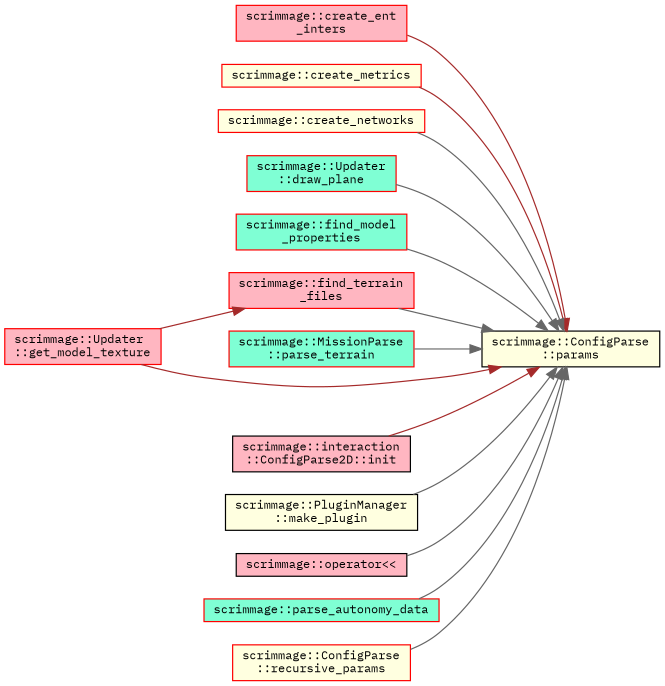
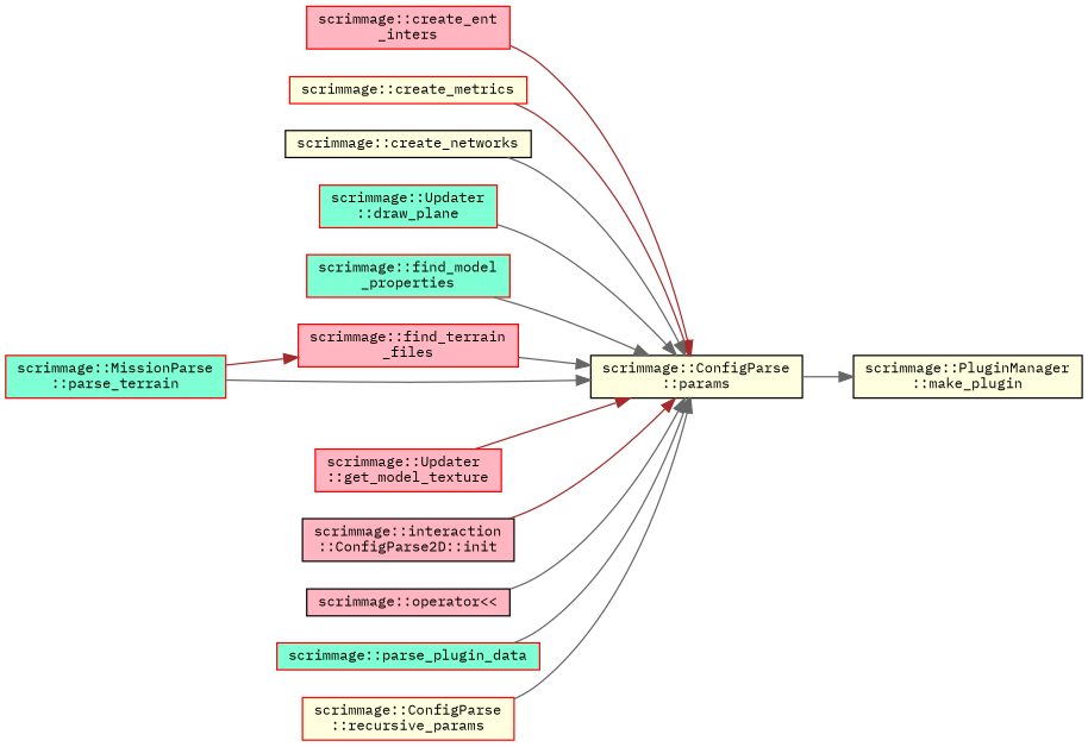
  digraph {
    fontname="IBM Plex Mono"
    rankdir=RL
    node [color=red fillcolor=lightyellow fontname="IBM Plex Mono" fontsize=10 shape=record style=filled]
    edge [color=gray40 dir=back fontname="IBM Plex Mono" fontsize=10 labelfontname=Helvetica labelfontsize=10 style=solid]
    n1 [color=black fontcolor=black height=0.2 label="scrimmage::ConfigParse\l::params" width=0.4]
    n2 [fillcolor=lightpink height=0.2 label="scrimmage::create_ent\l_inters" width=0.4]
    n3 [height=0.2 label="scrimmage::create_metrics" width=0.4]
-   n4 [height=0.2 label="scrimmage::create_networks" width=0.4]
+   n4 [color=black height=0.2 label="scrimmage::create_networks" width=0.4]
    n5 [fillcolor=aquamarine height=0.2 label="scrimmage::Updater\l::draw_plane" width=0.4]
    n6 [fillcolor=aquamarine height=0.2 label="scrimmage::find_model\l_properties" width=0.4]
    n7 [fillcolor=lightpink height=0.2 label="scrimmage::find_terrain\l_files" width=0.4]
    n8 [fillcolor=aquamarine height=0.2 label="scrimmage::MissionParse\l::parse_terrain" width=0.4]
    n9 [fillcolor=lightpink height=0.2 label="scrimmage::Updater\l::get_model_texture" width=0.4]
    n10 [color=black fillcolor=lightpink height=0.2 label="scrimmage::interaction\l::ConfigParse2D::init" width=0.4]
    n11 [color=black height=0.2 label="scrimmage::PluginManager\l::make_plugin" width=0.4]
    n12 [color=black fillcolor=lightpink height=0.2 label="scrimmage::operator\<\<" width=0.4]
-   n13 [fillcolor=aquamarine height=0.2 label="scrimmage::parse_autonomy_data" width=0.4]
+   n13 [fillcolor=aquamarine height=0.2 label="scrimmage::parse_plugin_data" width=0.4]
    n14 [height=0.2 label="scrimmage::ConfigParse\l::recursive_params" width=0.4]
    n1 -> n2 [color=brown]
    n1 -> n3 [color=brown]
    n1 -> n4
    n1 -> n5
    n1 -> n6
    n1 -> n7
    n1 -> n8
    n1 -> n9 [color=brown]
    n1 -> n10 [color=brown]
-   n1 -> n11
+   n11 -> n1
    n1 -> n12
    n1 -> n13
    n1 -> n14
-   n7 -> n9 [color=brown]
+   n7 -> n8 [color=brown]
  }
